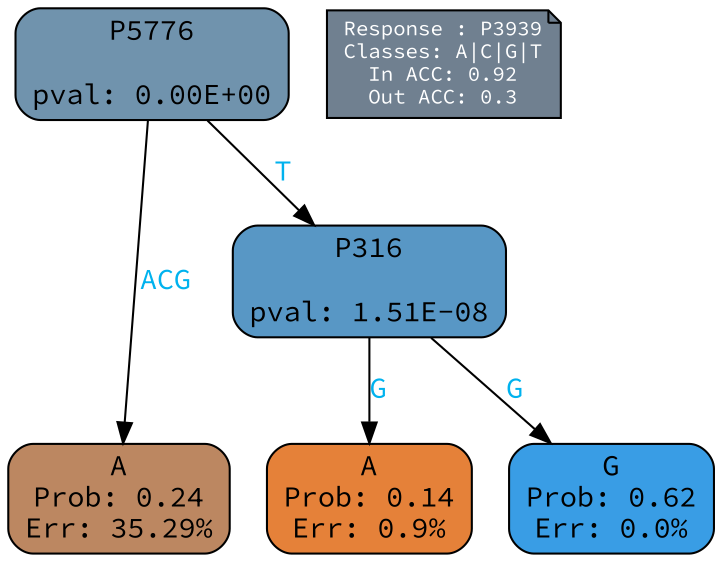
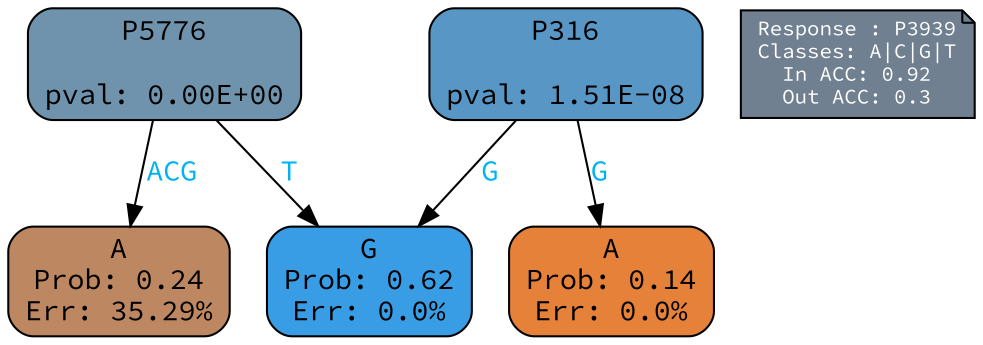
  digraph {
    fontname="Source Code Pro"
    ranksep=equally
    splines=polylines
    node [color=black fontname="Source Code Pro" shape=box style="filled, rounded"]
    edge [fontcolor=deepskyblue2 fontname="Source Code Pro"]
    n1 [fillcolor="#bc8761" label="A\nProb: 0.24\nErr: 35.29%"]
-   n2 [fillcolor="#e58139" label="A\nProb: 0.14\nErr: 0.9%"]
+   n2 [fillcolor="#e58139" label="A\nProb: 0.14\nErr: 0.0%"]
    n3 [fillcolor="#399de5" label="G\nProb: 0.62\nErr: 0.0%"]
    n4 [align=left fillcolor=slategray fontcolor=white fontsize=10 label="Response : P3939\nClasses: A|C|G|T\nIn ACC: 0.92\nOut ACC: 0.3\n" shape=note style=filled]
    n5 [fillcolor="#7093ad" label="P5776\n\npval: 0.00E+00"]
    n6 [fillcolor="#5897c5" label="P316\n\npval: 1.51E-08"]
    subgraph sub_1 {
      rank=same
      n1
      n2
      n3
    }
    subgraph sub_2 {
      rank=same
      n4
      n5
    }
    n5 -> n1 [label=ACG]
-   n5 -> n6 [label=T]
+   n5 -> n3 [label=T]
    n6 -> n2 [label=G]
    n6 -> n3 [label=G]
  }
